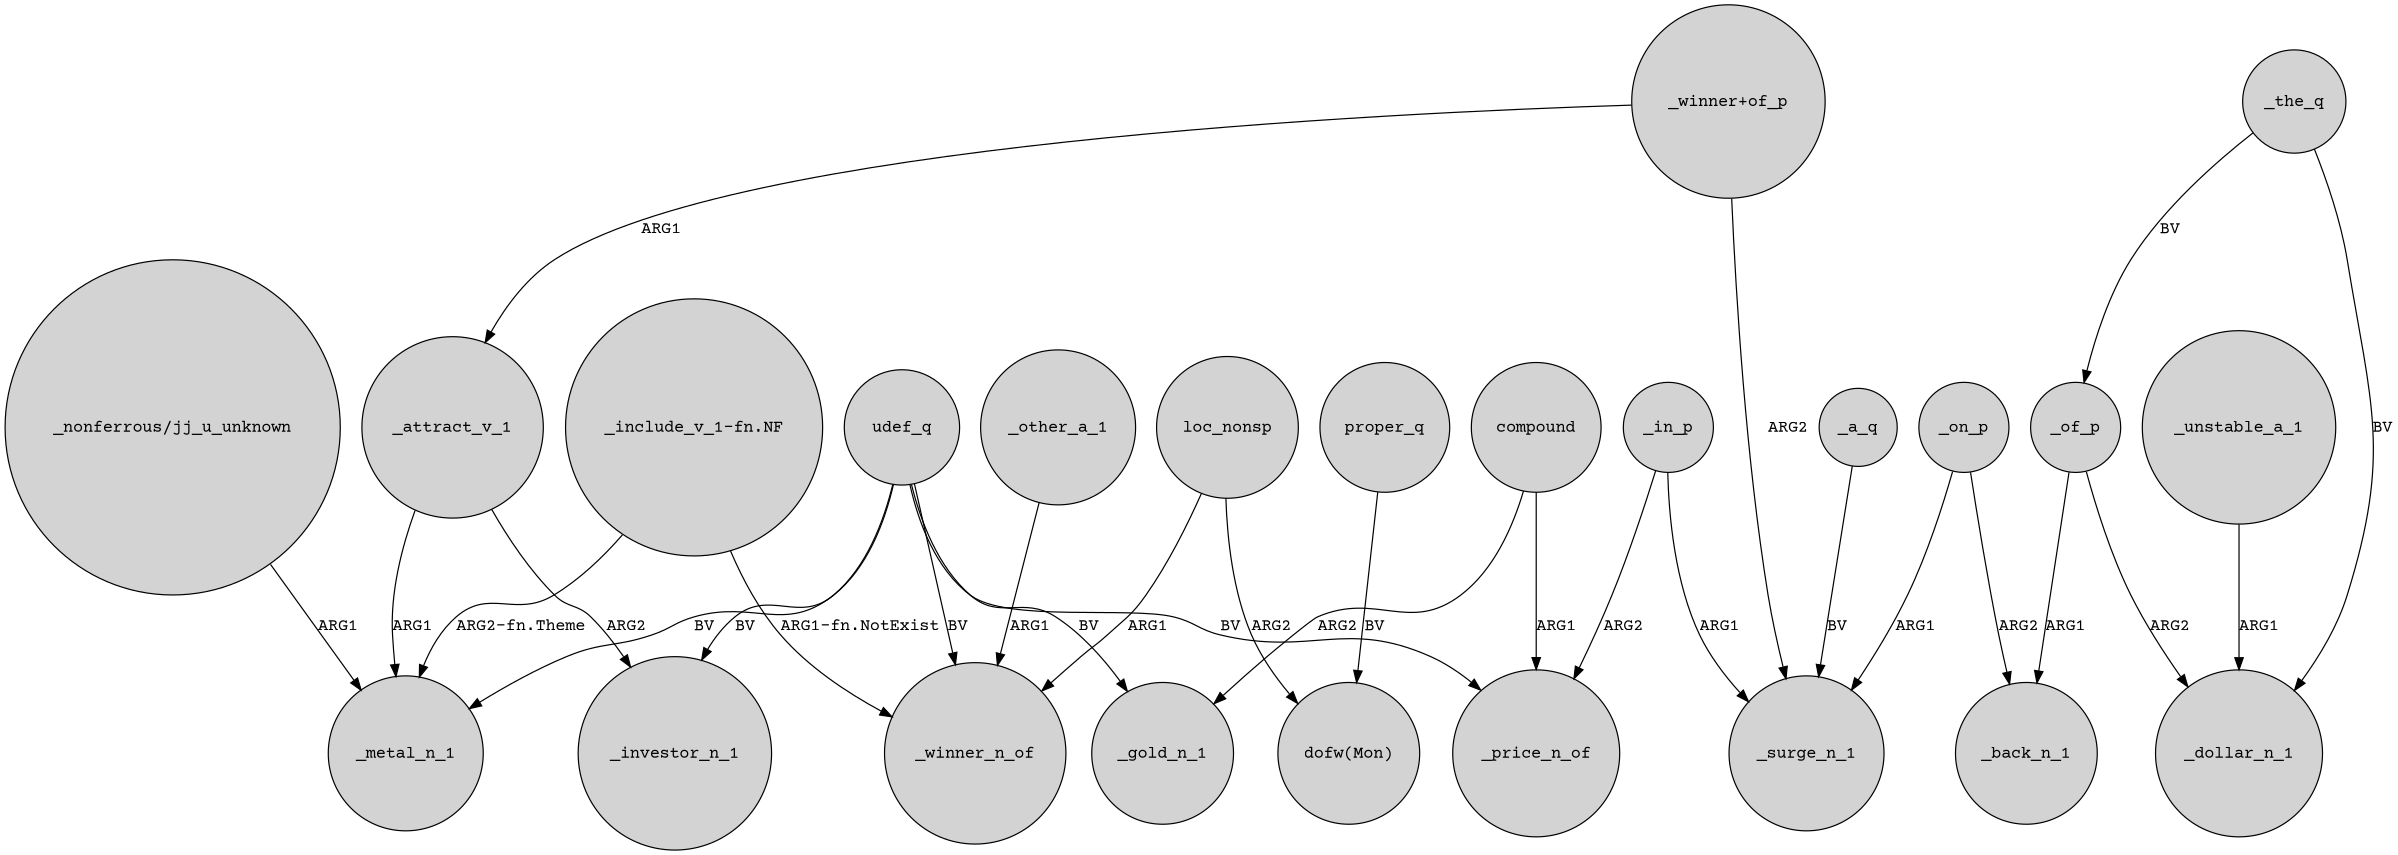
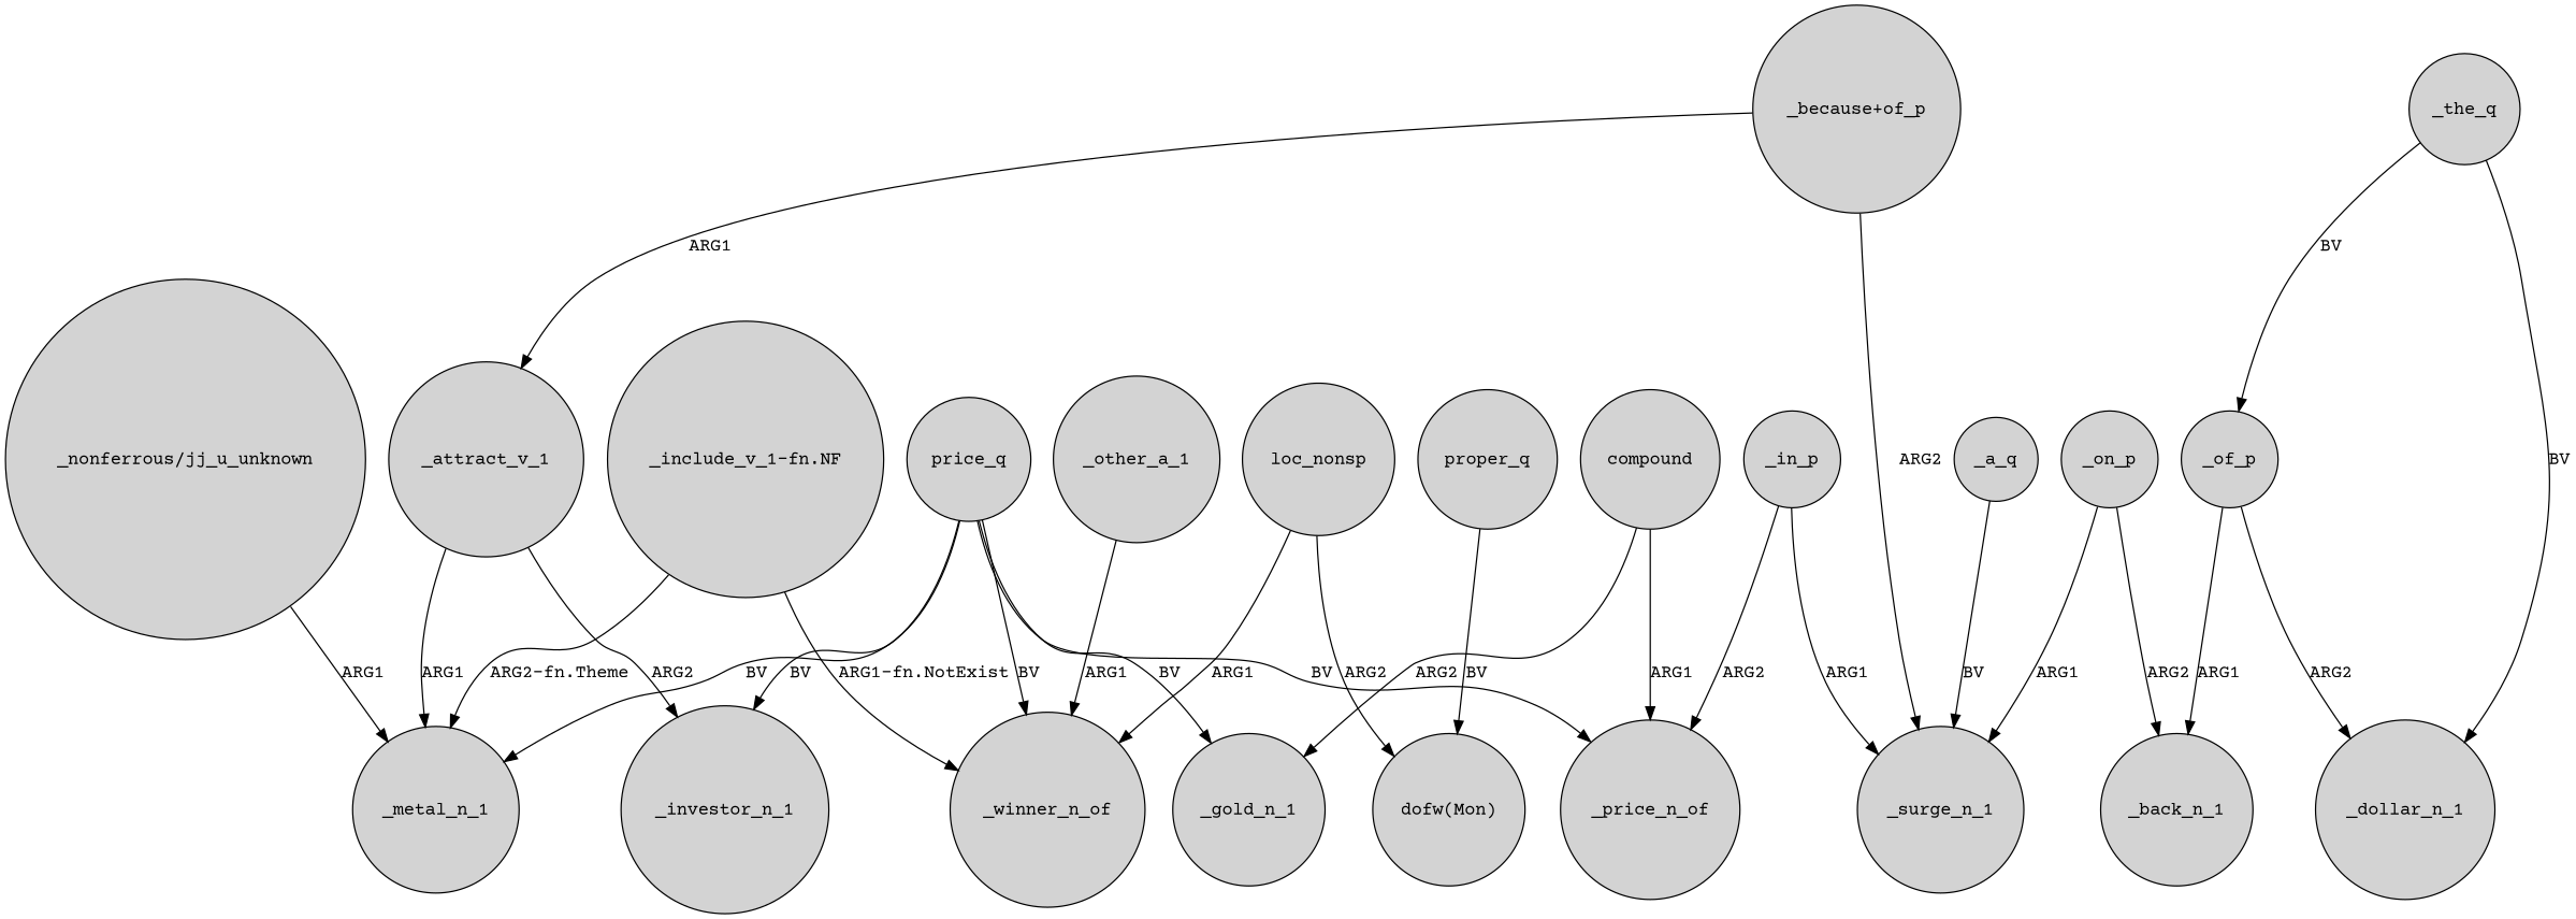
  digraph {
    fontname="Courier Prime"
    node [fontname="Courier Prime" shape=circle style=filled]
    edge [fontname="Courier Prime"]
    _attract_v_1
    _investor_n_1
    _metal_n_1
-   udef_q
+   udef_q [label=price_q]
    _price_n_of
    _winner_n_of
    _gold_n_1
    _on_p
    _back_n_1
    _surge_n_1
    "_nonferrous/jj_u_unknown"
    _the_q
    _dollar_n_1
    _of_p
    "_include_v_1-fn.NF"
-   "_because+of_p" [label="_winner+of_p"]
+   "_because+of_p"
    compound
    _in_p
    _a_q
    loc_nonsp
    "dofw(Mon)"
-   _unstable_a_1
    proper_q
    _other_a_1
    _attract_v_1 -> _investor_n_1 [label=ARG2]
    _attract_v_1 -> _metal_n_1 [label=ARG1]
    udef_q -> _investor_n_1 [label=BV]
    udef_q -> _metal_n_1 [label=BV]
    udef_q -> _price_n_of [label=BV]
    udef_q -> _winner_n_of [label=BV]
    udef_q -> _gold_n_1 [label=BV]
    _on_p -> _back_n_1 [label=ARG2]
    _on_p -> _surge_n_1 [label=ARG1]
    "_nonferrous/jj_u_unknown" -> _metal_n_1 [label=ARG1]
    _the_q -> _dollar_n_1 [label=BV]
    _the_q -> _of_p [label=BV]
    _of_p -> _back_n_1 [label=ARG1]
    _of_p -> _dollar_n_1 [label=ARG2]
    "_include_v_1-fn.NF" -> _metal_n_1 [label="ARG2-fn.Theme"]
    "_include_v_1-fn.NF" -> _winner_n_of [label="ARG1-fn.NotExist"]
    "_because+of_p" -> _attract_v_1 [label=ARG1]
    "_because+of_p" -> _surge_n_1 [label=ARG2]
    compound -> _price_n_of [label=ARG1]
    compound -> _gold_n_1 [label=ARG2]
    _in_p -> _price_n_of [label=ARG2]
    _in_p -> _surge_n_1 [label=ARG1]
    _a_q -> _surge_n_1 [label=BV]
    loc_nonsp -> _winner_n_of [label=ARG1]
    loc_nonsp -> "dofw(Mon)" [label=ARG2]
-   _unstable_a_1 -> _dollar_n_1 [label=ARG1]
    proper_q -> "dofw(Mon)" [label=BV]
    _other_a_1 -> _winner_n_of [label=ARG1]
  }
